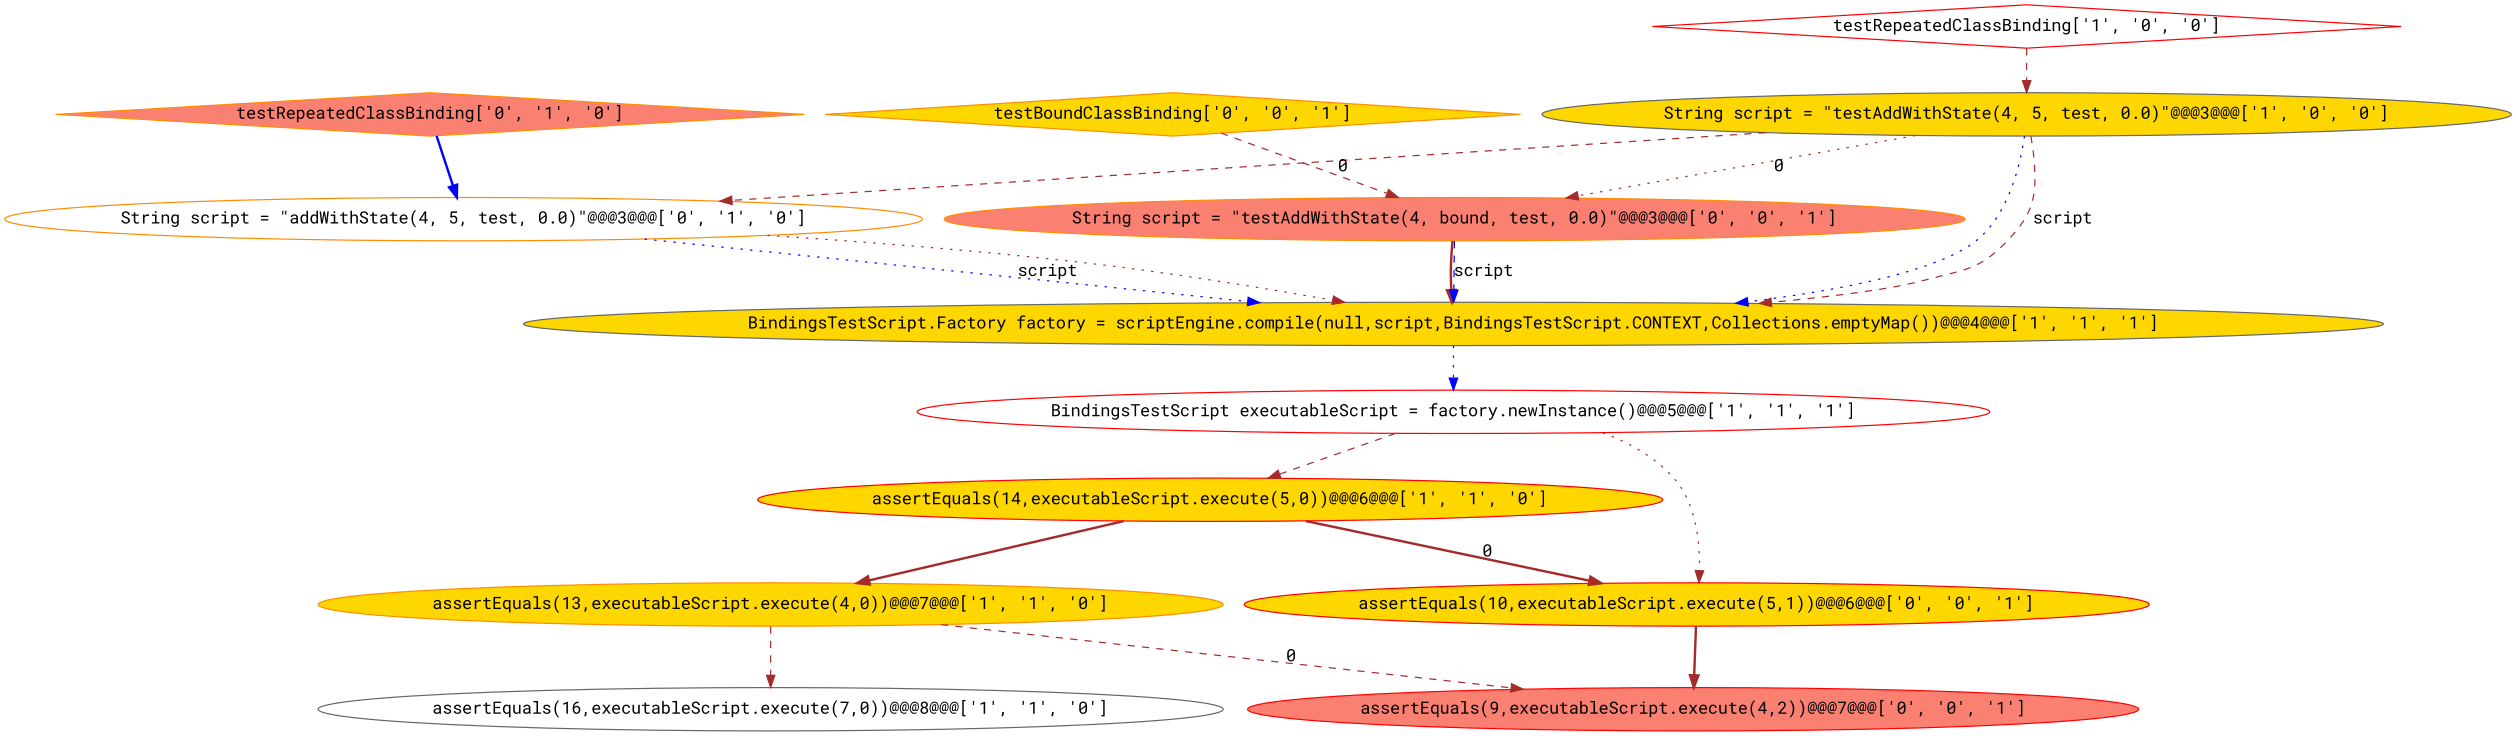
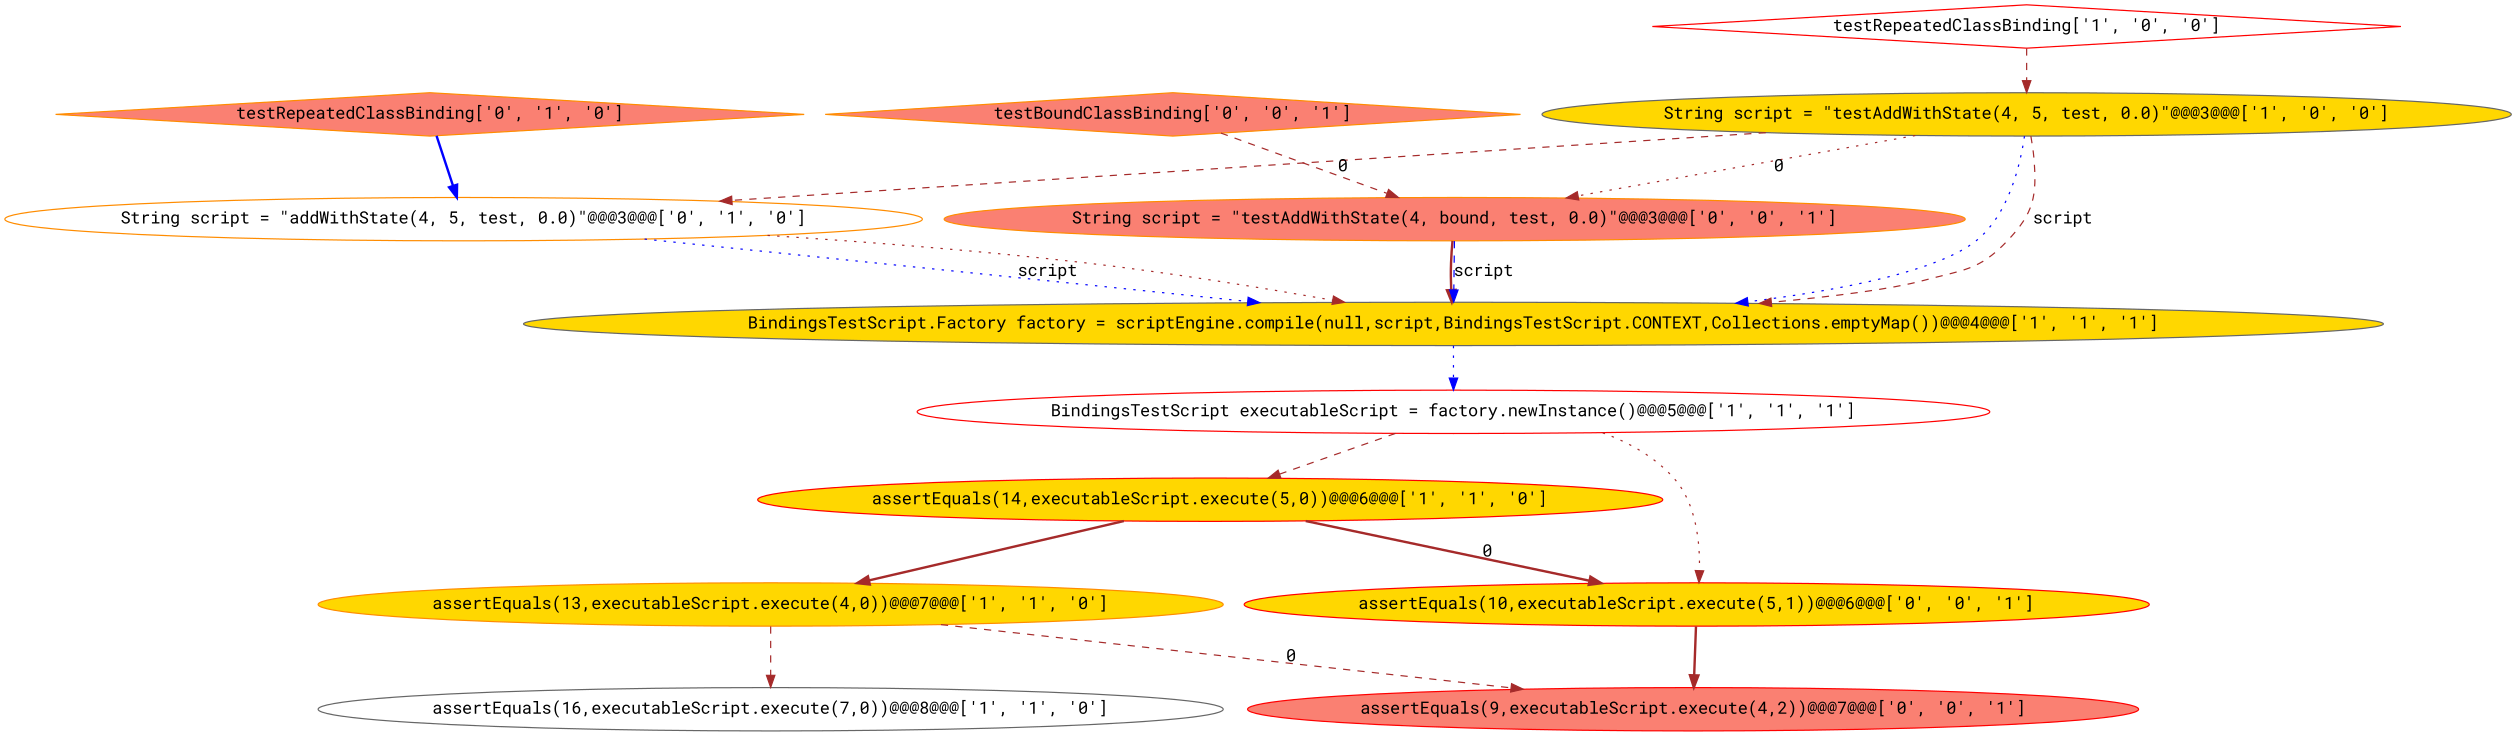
  digraph {
    fontname="Roboto Mono"
    node [fillcolor=gold shape=ellipse style=filled color=red fontname="Roboto Mono"]
    edge [style=dashed color=brown fontname="Roboto Mono"]
    n1 [label="assertEquals(14,executableScript.execute(5,0))@@@6@@@['1', '1', '0']"]
    n2 [label="assertEquals(10,executableScript.execute(5,1))@@@6@@@['0', '0', '1']"]
    n3 [label="assertEquals(13,executableScript.execute(4,0))@@@7@@@['1', '1', '0']" color=darkorange]
    n4 [fillcolor=white label="BindingsTestScript executableScript = factory.newInstance()@@@5@@@['1', '1', '1']"]
    n5 [label="BindingsTestScript.Factory factory = scriptEngine.compile(null,script,BindingsTestScript.CONTEXT,Collections.emptyMap())@@@4@@@['1', '1', '1']" color=gray40]
    n6 [fillcolor=salmon label="assertEquals(9,executableScript.execute(4,2))@@@7@@@['0', '0', '1']"]
    n7 [fillcolor=white label="assertEquals(16,executableScript.execute(7,0))@@@8@@@['1', '1', '0']" color=gray40]
    n8 [fillcolor=salmon label="testRepeatedClassBinding['0', '1', '0']" shape=diamond color=darkorange]
    n9 [fillcolor=white label="String script = \"addWithState(4, 5, test, 0.0)\"@@@3@@@['0', '1', '0']" color=darkorange]
    n10 [fillcolor=salmon label="String script = \"testAddWithState(4, bound, test, 0.0)\"@@@3@@@['0', '0', '1']" color=darkorange]
    n11 [label="String script = \"testAddWithState(4, 5, test, 0.0)\"@@@3@@@['1', '0', '0']" color=gray40]
    n12 [fillcolor=white label="testRepeatedClassBinding['1', '0', '0']" shape=diamond]
-   n13 [label="testBoundClassBinding['0', '0', '1']" shape=diamond color=darkorange]
+   n13 [fillcolor=salmon label="testBoundClassBinding['0', '0', '1']" shape=diamond color=darkorange]
    n1 -> n2 [label=0 style=bold]
    n1 -> n3 [style=bold]
    n2 -> n6 [style=bold]
    n3 -> n6 [label=0]
    n3 -> n7
    n4 -> n1
    n4 -> n2 [style=dotted]
    n5 -> n4 [style=dotted color=blue]
    n8 -> n9 [style=bold color=blue]
    n9 -> n5 [label=script style=dotted color=blue]
    n9 -> n5 [style=dotted]
    n10 -> n5 [style=bold]
    n10 -> n5 [label=script color=blue]
    n11 -> n5 [style=dotted color=blue]
    n11 -> n5 [label=script]
    n11 -> n9 [label=0]
    n11 -> n10 [label=0 style=dotted]
    n12 -> n11
    n13 -> n10
  }
